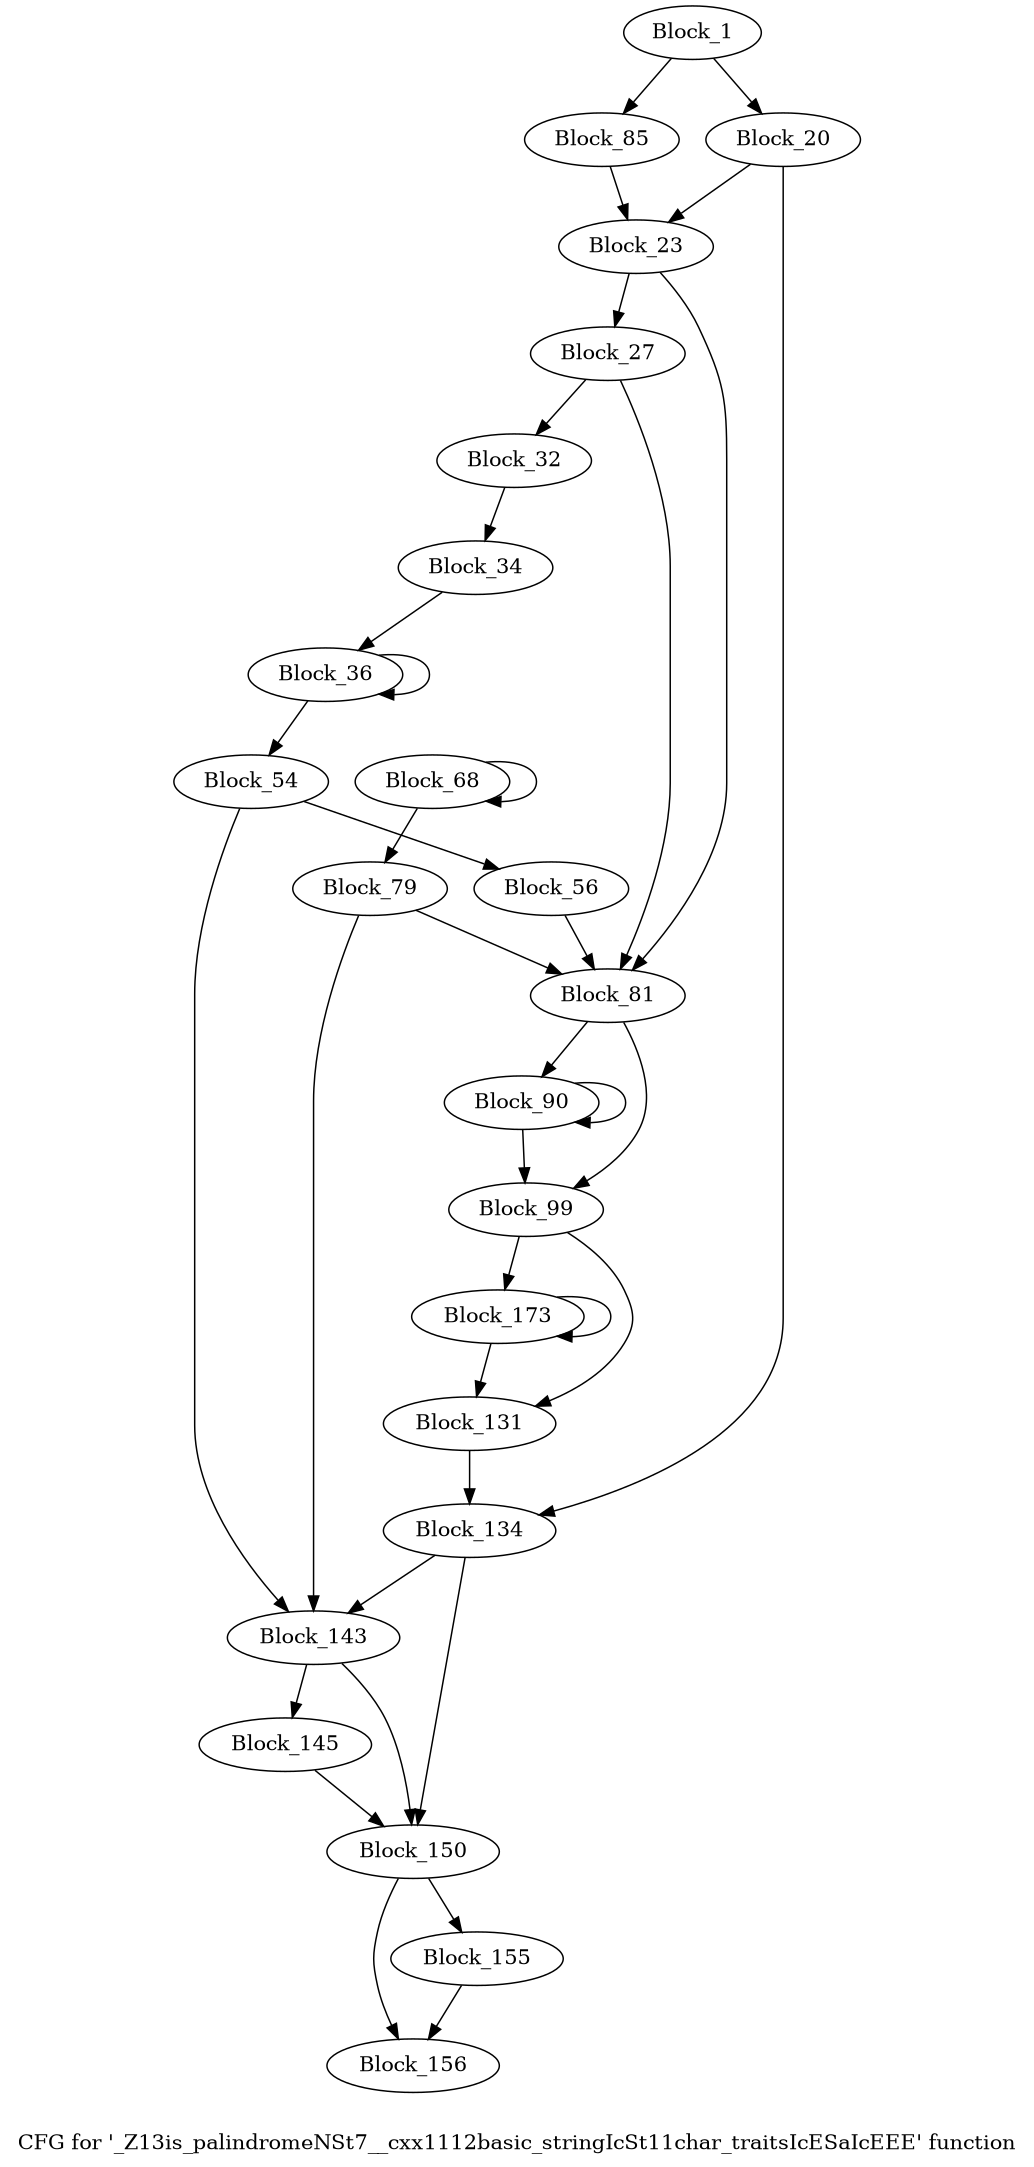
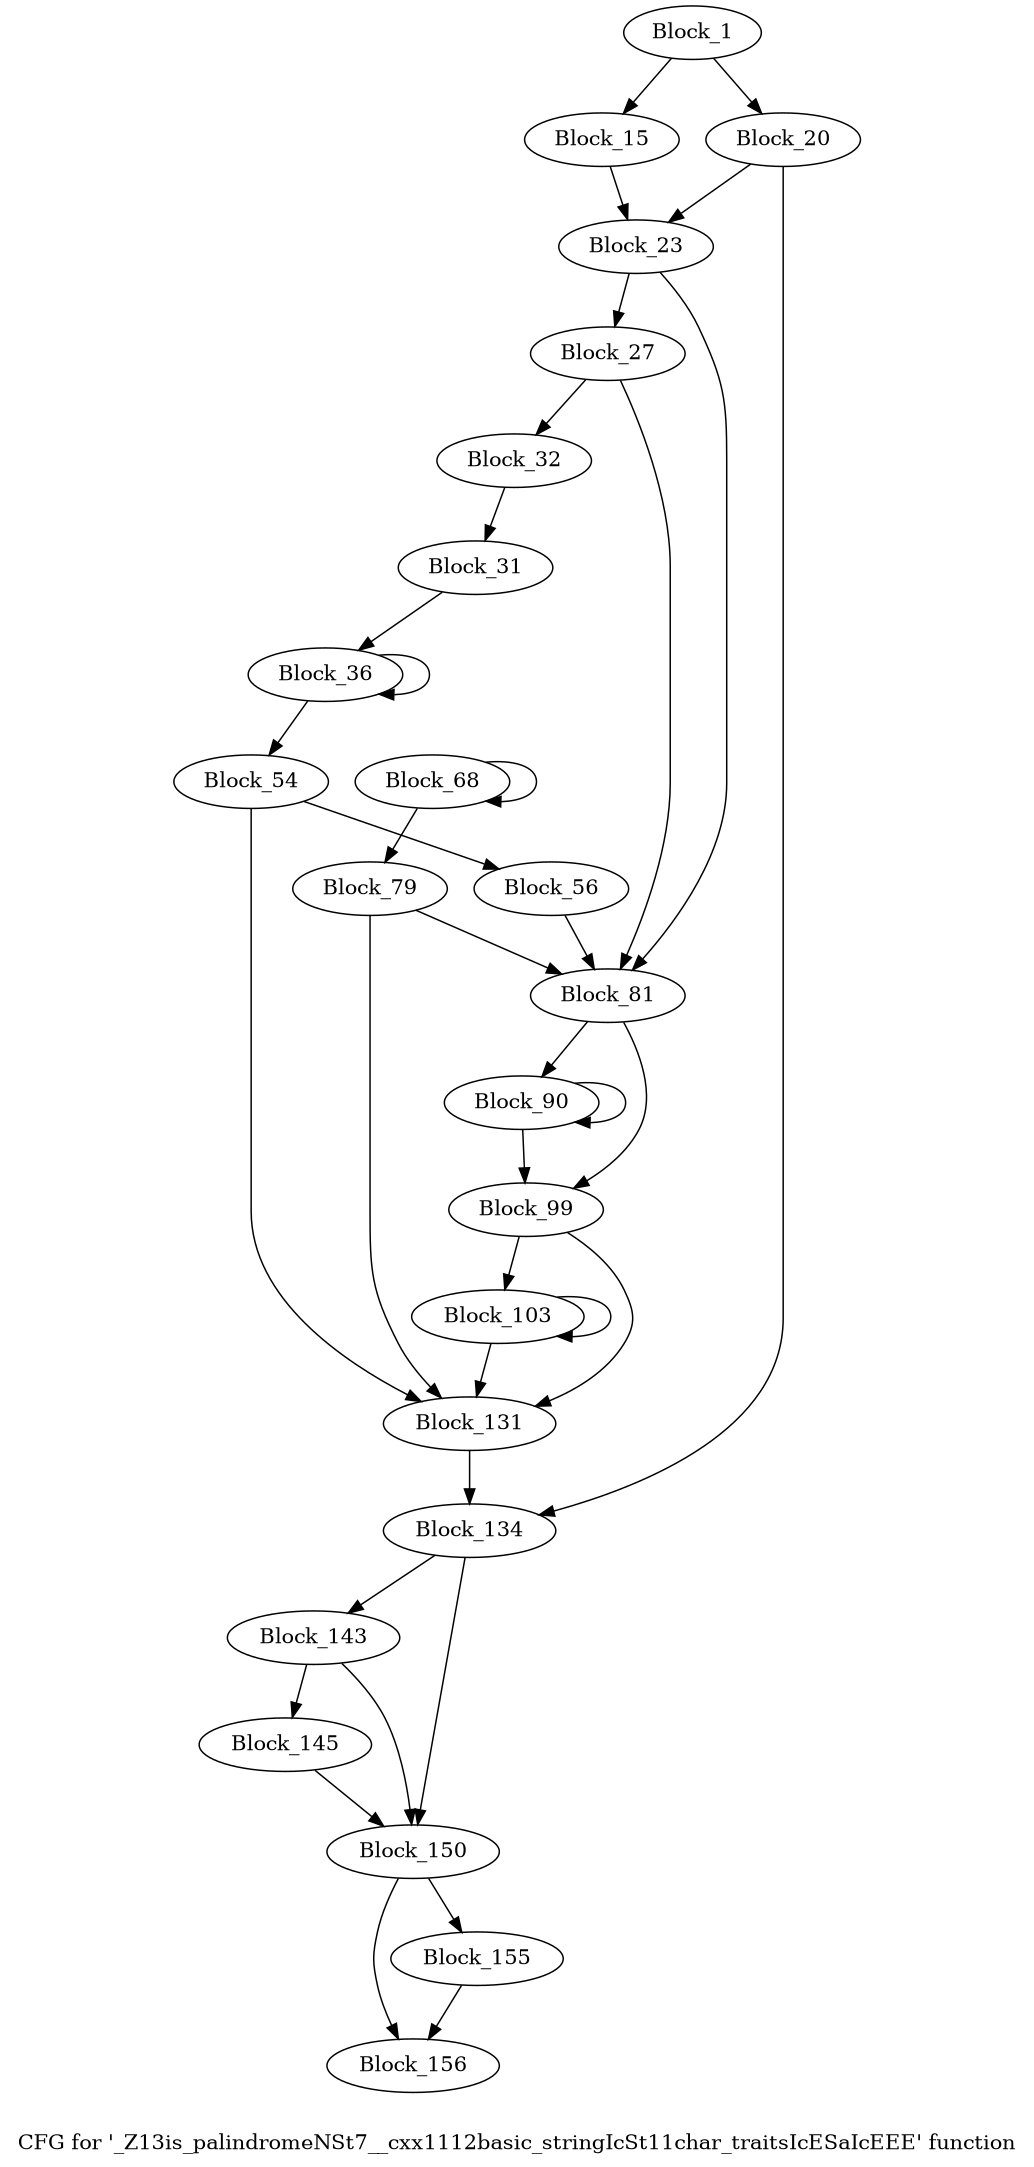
  digraph {
    label="CFG for '_Z13is_palindromeNSt7__cxx1112basic_stringIcSt11char_traitsIcESaIcEEE' function"
    edge [tailport=s0]
    n1 [label=Block_1]
-   n2 [label=Block_85]
+   n2 [label=Block_15]
    n3 [label=Block_20]
    n4 [label=Block_23]
    n5 [label=Block_134]
    n6 [label=Block_81]
    n7 [label=Block_27]
    n8 [label=Block_143]
    n9 [label=Block_150]
    n10 [label=Block_99]
    n11 [label=Block_90]
    n12 [label=Block_32]
    n13 [label=Block_145]
    n14 [label=Block_156]
    n15 [label=Block_155]
    n16 [label=Block_131]
-   n17 [label=Block_173]
-   n18 [label=Block_34]
+   n17 [label=Block_103]
+   n18 [label=Block_31]
    n19 [label=Block_36]
    n20 [label=Block_68]
    n21 [label=Block_79]
    n22 [label=Block_54]
    n23 [label=Block_56]
    n1 -> n2
    n1 -> n3 [tailport=s1]
    n2 -> n4
    n3 -> n4 [tailport=s1]
    n3 -> n5
    n4 -> n6
    n4 -> n7 [tailport=s1]
    n5 -> n8
    n5 -> n9 [tailport=s1]
    n6 -> n10
    n6 -> n11 [tailport=s1]
    n7 -> n6
    n7 -> n12 [tailport=s1]
    n8 -> n9
    n8 -> n13 [tailport=s1]
    n9 -> n14
    n9 -> n15 [tailport=s1]
    n10 -> n16
    n10 -> n17 [tailport=s1]
    n11 -> n10
    n11 -> n11 [tailport=s1]
    n12 -> n18 [tailport=s1]
    n13 -> n9
    n15 -> n14
    n16 -> n5
    n17 -> n16
    n17 -> n17 [tailport=s1]
    n18 -> n19
    n19 -> n19 [tailport=s1]
    n19 -> n22
    n20 -> n20 [tailport=s1]
    n20 -> n21
    n21 -> n6 [tailport=s1]
-   n21 -> n8
-   n22 -> n8
+   n21 -> n16
+   n22 -> n16
    n22 -> n23 [tailport=s1]
    n23 -> n6
  }
